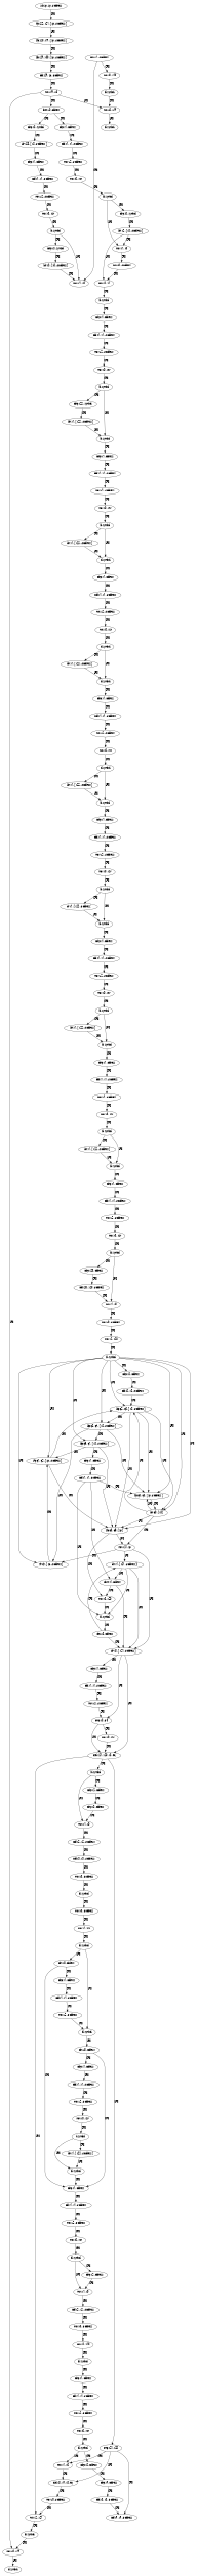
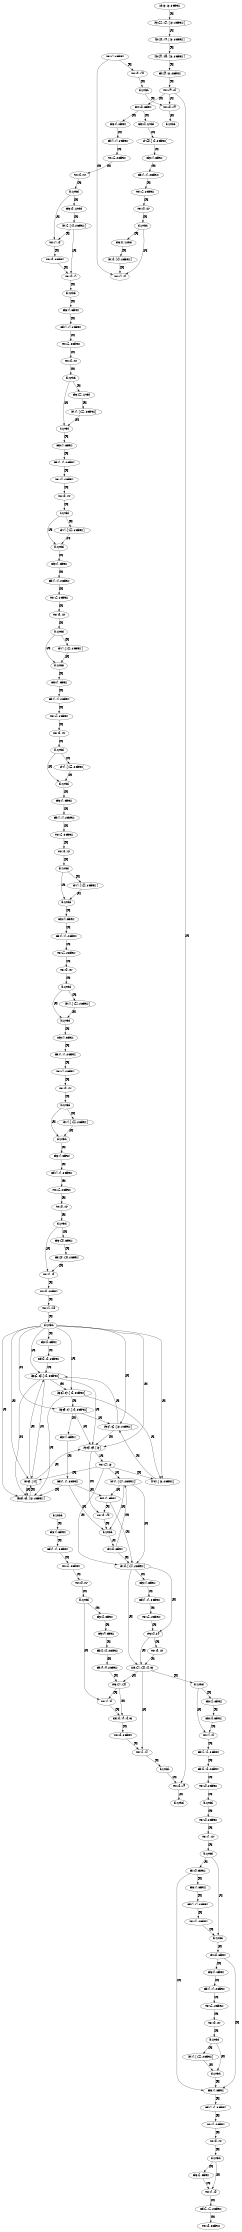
  digraph {
    fontname="Patrick Hand"
    node [fontname="Patrick Hand"]
    edge [fontname="Patrick Hand"]
    n1 [label="sub sp , sp , # address"]
    n2 [label="stp x22 , x21 , [ sp , # address ]"]
    n3 [label="stp x20 , x19 , [ sp , # address ]"]
    n4 [label="stp x29 , x30 , [ sp , # address ]"]
    n5 [label="add x29 , sp , # address"]
    n6 [label="mov w19 , w0"]
    n7 [label="cbnz w0 , address"]
    n8 [label="mov w0 , w19"]
    n9 [label="mov w0 , w19"]
    n10 [label="adrp x8 , symbol"]
    n11 [label="adrp x1 , address"]
    n12 [label="bl symbol"]
    n13 [label="bl symbol"]
    n14 [label="ldr x20 , [ x8 , # address ]"]
    n15 [label="add x1 , x1 , # address"]
    n16 [label="adrp x1 , address"]
    n17 [label="mov w2 , # address"]
    n18 [label="add x1 , x1 , # address"]
    n19 [label="mov w2 , # address"]
    n20 [label="mov x0 , xzr"]
    n21 [label="bl symbol"]
    n22 [label="adrp x8 , symbol"]
    n23 [label="mov x2 , x0"]
    n24 [label="ldr x3 , [ x8 , # address ]"]
    n25 [label="mov w1 , # address"]
    n26 [label="mov x0 , x20"]
    n27 [label="bl symbol"]
    n28 [label="mov x0 , xzr"]
    n29 [label="bl symbol"]
    n30 [label="adrp x8 , symbol"]
    n31 [label="mov x1 , x0"]
    n32 [label="ldr x2 , [ x8 , # address ]"]
    n33 [label="mov w0 , # address"]
    n34 [label="mov x3 , x2"]
    n35 [label="bl symbol"]
    n36 [label="adrp x1 , address"]
    n37 [label="add x1 , x1 , # address"]
    n38 [label="mov w2 , # address"]
    n39 [label="mov x0 , xzr"]
    n40 [label="bl symbol"]
    n41 [label="adrp x22 , symbol"]
    n42 [label="bl symbol"]
    n43 [label="ldr x1 , [ x22 , # address ]"]
    n44 [label="adrp x1 , address"]
    n45 [label="add x1 , x1 , # address"]
    n46 [label="mov w2 , # address"]
    n47 [label="mov x0 , xzr"]
    n48 [label="bl symbol"]
    n49 [label="ldr x1 , [ x22 , # address ]"]
    n50 [label="bl symbol"]
    n51 [label="adrp x1 , address"]
    n52 [label="add x1 , x1 , # address"]
    n53 [label="mov w2 , # address"]
    n54 [label="mov x0 , xzr"]
    n55 [label="bl symbol"]
    n56 [label="ldr x1 , [ x22 , # address ]"]
    n57 [label="bl symbol"]
    n58 [label="adrp x1 , address"]
    n59 [label="add x1 , x1 , # address"]
    n60 [label="mov w2 , # address"]
    n61 [label="mov x0 , xzr"]
    n62 [label="bl symbol"]
    n63 [label="ldr x1 , [ x22 , # address ]"]
    n64 [label="bl symbol"]
    n65 [label="adrp x1 , address"]
    n66 [label="add x1 , x1 , # address"]
    n67 [label="mov w2 , # address"]
    n68 [label="mov x0 , xzr"]
    n69 [label="bl symbol"]
    n70 [label="ldr x1 , [ x22 , # address ]"]
    n71 [label="bl symbol"]
    n72 [label="adrp x1 , address"]
    n73 [label="add x1 , x1 , # address"]
    n74 [label="mov w2 , # address"]
    n75 [label="mov x0 , xzr"]
    n76 [label="bl symbol"]
    n77 [label="ldr x1 , [ x22 , # address ]"]
    n78 [label="bl symbol"]
    n79 [label="adrp x1 , address"]
    n80 [label="add x1 , x1 , # address"]
    n81 [label="mov w2 , # address"]
    n82 [label="mov x0 , xzr"]
    n83 [label="bl symbol"]
    n84 [label="ldr x1 , [ x22 , # address ]"]
    n85 [label="bl symbol"]
    n86 [label="adrp x1 , address"]
    n87 [label="add x1 , x1 , # address"]
    n88 [label="mov w2 , # address"]
    n89 [label="mov x0 , xzr"]
    n90 [label="bl symbol"]
    n91 [label="adrp x20 , address"]
    n92 [label="mov x1 , x0"]
    n93 [label="add x20 , x20 , # address"]
    n94 [label="mov w0 , # address"]
    n95 [label="mov x2 , x20"]
    n96 [label="bl symbol"]
    n97 [label="adrp x8 , address"]
    n98 [label="ldp q2 , q0 , [ x8 , # address ]"]
    n99 [label="ldp q3 , q4 , [ x8 , # address ]"]
    n100 [label="ldp q5 , q1 , [ x8 , # address ]"]
    n101 [label="stp q0 , q3 , [ sp , # address ]"]
    n102 [label="ldr q0 , [ x8 ]"]
    n103 [label="str q4 , [ sp , # address ]"]
    n104 [label="stp q1 , q2 , [ sp , # address ]"]
    n105 [label="stp q0 , q5 , [ sp ]"]
    n106 [label="add x8 , x8 , # address"]
    n107 [label="adrp x1 , address"]
    n108 [label="mov x21 , sp"]
    n109 [label="mov x0 , x20"]
    n110 [label="add x1 , x1 , # address"]
    n111 [label="cbnz x1 , address"]
    n112 [label="bl symbol"]
    n113 [label="ldr x8 , [ x21 , # address ]"]
    n114 [label="cbz w0 , address"]
    n115 [label="ldr x1 , [ x21 , # address ]!"]
    n116 [label="adrp x1 , address"]
    n117 [label="cmp x8 , # 0"]
    n118 [label="csel x21 , x20 , x8 , eq"]
    n119 [label="add x1 , x1 , # address"]
    n120 [label="mov x0 , xzr"]
    n121 [label="bl symbol"]
    n122 [label="cmp x21 , x20"]
    n123 [label="mov x2 , x21"]
    n124 [label="mov w2 , # address"]
    n125 [label="adrp x2 , address"]
    n126 [label="mov x1 , x0"]
    n127 [label="mov x1 , x0"]
    n128 [label="csel x3 , x9 , x8 , eq"]
    n129 [label="bl symbol"]
    n130 [label="adrp x3 , address"]
    n131 [label="add x2 , x2 , # address"]
    n132 [label="add x3 , x3 , # address"]
    n133 [label="mov w0 , # address"]
    n134 [label="bl symbol"]
    n135 [label="mov w0 , # address"]
    n136 [label="mov x1 , xzr"]
    n137 [label="bl symbol"]
    n138 [label="cbz x0 , address"]
    n139 [label="bl symbol"]
    n140 [label="adrp x1 , address"]
    n141 [label="adrp x1 , address"]
    n142 [label="cbz w0 , address"]
    n143 [label="add x1 , x1 , # address"]
    n144 [label="add x1 , x1 , # address"]
    n145 [label="mov w2 , # address"]
    n146 [label="mov w2 , # address"]
    n147 [label="mov x0 , xzr"]
    n148 [label="bl symbol"]
    n149 [label="adrp x2 , address"]
    n150 [label="mov x1 , x0"]
    n151 [label="add x2 , x2 , # address"]
    n152 [label="mov w0 , # address"]
-   n153 [label="mov x3 , x20"]
    n154 [label="bl symbol"]
    n155 [label="adrp x1 , address"]
    n156 [label="add x1 , x1 , # address"]
    n157 [label="mov w2 , # address"]
    n158 [label="mov x0 , xzr"]
    n159 [label="bl symbol"]
    n160 [label="adrp x8 , address"]
    n161 [label="adrp x9 , address"]
    n162 [label="add x8 , x8 , # address"]
    n163 [label="add x9 , x9 , # address"]
    n164 [label="mov w0 , # address"]
    n165 [label="adrp x1 , address"]
    n166 [label="add x1 , x1 , # address"]
    n167 [label="mov w2 , # address"]
    n168 [label="mov x0 , xzr"]
    n169 [label="bl symbol"]
    n170 [label="ldr x1 , [ x22 , # address ]"]
    n171 [label="bl symbol"]
    n1 -> n2 [label=CFG]
    n2 -> n3 [label=DFG]
    n3 -> n4 [label=CFG]
    n4 -> n5 [label=CFG]
    n5 -> n6 [label=CFG]
    n6 -> n7 [label=CFG]
    n6 -> n8 [label=DFG]
    n6 -> n9 [label=DFG]
    n7 -> n10 [label=CFG]
    n7 -> n11 [label=CFG]
    n8 -> n12 [label=DFG]
    n9 -> n13 [label=DFG]
    n10 -> n14 [label=CFG]
    n11 -> n15 [label=CFG]
    n14 -> n16 [label=CFG]
    n15 -> n17 [label=CFG]
    n16 -> n18 [label=CFG]
    n17 -> n28 [label=CFG]
    n18 -> n19 [label=CFG]
    n19 -> n20 [label=CFG]
    n20 -> n21 [label=CFG]
    n21 -> n22 [label=CFG]
    n21 -> n23 [label=DFG]
    n22 -> n24 [label=CFG]
    n24 -> n23 [label=CFG]
    n25 -> n23 [label=CFG]
    n25 -> n26 [label=CFG]
    n26 -> n27 [label=CFG]
    n27 -> n8 [label=CFG]
    n28 -> n29 [label=CFG]
    n29 -> n30 [label=CFG]
    n29 -> n31 [label=DFG]
    n30 -> n32 [label=CFG]
    n31 -> n33 [label=CFG]
    n32 -> n31 [label=CFG]
    n32 -> n34 [label=DFG]
    n33 -> n34 [label=CFG]
    n34 -> n35 [label=CFG]
    n35 -> n36 [label=CFG]
    n36 -> n37 [label=CFG]
    n37 -> n38 [label=CFG]
    n38 -> n39 [label=CFG]
    n39 -> n40 [label=CFG]
    n40 -> n41 [label=CFG]
    n40 -> n42 [label=DFG]
    n41 -> n43 [label=CFG]
    n42 -> n44 [label=CFG]
    n43 -> n42 [label=DFG]
    n44 -> n45 [label=CFG]
    n45 -> n46 [label=CFG]
    n46 -> n47 [label=CFG]
    n47 -> n48 [label=CFG]
    n48 -> n49 [label=CFG]
    n48 -> n50 [label=DFG]
    n49 -> n50 [label=DFG]
    n50 -> n51 [label=CFG]
    n51 -> n52 [label=CFG]
    n52 -> n53 [label=CFG]
    n53 -> n54 [label=CFG]
    n54 -> n55 [label=CFG]
    n55 -> n56 [label=CFG]
    n55 -> n57 [label=DFG]
    n56 -> n57 [label=DFG]
    n57 -> n58 [label=CFG]
    n58 -> n59 [label=CFG]
    n59 -> n60 [label=CFG]
    n60 -> n61 [label=CFG]
    n61 -> n62 [label=CFG]
    n62 -> n63 [label=CFG]
    n62 -> n64 [label=DFG]
    n63 -> n64 [label=DFG]
    n64 -> n65 [label=CFG]
    n65 -> n66 [label=CFG]
    n66 -> n67 [label=CFG]
    n67 -> n68 [label=CFG]
    n68 -> n69 [label=CFG]
    n69 -> n70 [label=CFG]
    n69 -> n71 [label=DFG]
    n70 -> n71 [label=DFG]
    n71 -> n72 [label=CFG]
    n72 -> n73 [label=CFG]
    n73 -> n74 [label=CFG]
    n74 -> n75 [label=CFG]
    n75 -> n76 [label=CFG]
    n76 -> n77 [label=CFG]
    n76 -> n78 [label=DFG]
    n77 -> n78 [label=DFG]
    n78 -> n79 [label=CFG]
    n79 -> n80 [label=CFG]
    n80 -> n81 [label=CFG]
    n81 -> n82 [label=CFG]
    n82 -> n83 [label=CFG]
    n83 -> n84 [label=CFG]
    n83 -> n85 [label=DFG]
    n84 -> n85 [label=DFG]
    n85 -> n86 [label=CFG]
    n86 -> n87 [label=CFG]
    n87 -> n88 [label=CFG]
    n88 -> n89 [label=CFG]
    n89 -> n90 [label=CFG]
    n90 -> n91 [label=CFG]
    n90 -> n92 [label=DFG]
    n91 -> n93 [label=CFG]
    n92 -> n94 [label=CFG]
    n93 -> n92 [label=CFG]
    n94 -> n95 [label=CFG]
    n95 -> n96 [label=CFG]
    n96 -> n97 [label=CFG]
    n96 -> n98 [label=DFG]
    n96 -> n99 [label=DFG]
    n96 -> n100 [label=DFG]
    n96 -> n101 [label=DFG]
    n96 -> n102 [label=DFG]
    n96 -> n103 [label=DFG]
    n96 -> n104 [label=DFG]
    n96 -> n105 [label=DFG]
    n97 -> n106 [label=CFG]
    n98 -> n99 [label=CFG]
    n98 -> n101 [label=DFG]
    n98 -> n102 [label=DFG]
    n98 -> n105 [label=DFG]
    n99 -> n100 [label=CFG]
    n99 -> n101 [label=DFG]
    n99 -> n103 [label=DFG]
    n100 -> n104 [label=DFG]
    n100 -> n105 [label=DFG]
    n100 -> n107 [label=CFG]
    n101 -> n102 [label=CFG]
    n102 -> n98 [label=DFG]
    n102 -> n101 [label=DFG]
    n102 -> n105 [label=DFG]
-   n102 -> n108 [label=CFG]
+   n108 -> n102 [label=CFG]
    n103 -> n104 [label=CFG]
    n104 -> n98 [label=DFG]
    n104 -> n105 [label=CFG]
    n105 -> n108 [label=DFG]
    n105 -> n109 [label=CFG]
    n106 -> n98 [label=CFG]
    n107 -> n110 [label=CFG]
    n108 -> n103 [label=CFG]
    n108 -> n113 [label=DFG]
    n108 -> n115 [label=DFG]
    n109 -> n112 [label=CFG]
    n110 -> n101 [label=CFG]
    n110 -> n111 [label=DFG]
    n110 -> n112 [label=DFG]
    n111 -> n109 [label=CFG]
    n111 -> n113 [label=CFG]
    n112 -> n114 [label=DFG]
    n113 -> n116 [label=CFG]
    n113 -> n117 [label=DFG]
    n113 -> n118 [label=DFG]
    n114 -> n113 [label=CFG]
    n114 -> n115 [label=CFG]
    n115 -> n111 [label=DFG]
    n115 -> n112 [label=DFG]
    n115 -> n113 [label=DFG]
    n116 -> n119 [label=CFG]
    n117 -> n118 [label=DFG]
    n117 -> n120 [label=CFG]
    n118 -> n121 [label=CFG]
    n118 -> n122 [label=DFG]
    n118 -> n123 [label=DFG]
    n119 -> n124 [label=CFG]
    n120 -> n118 [label=CFG]
    n121 -> n125 [label=CFG]
    n121 -> n126 [label=DFG]
    n122 -> n127 [label=CFG]
    n122 -> n128 [label=DFG]
    n123 -> n129 [label=CFG]
    n124 -> n117 [label=CFG]
    n125 -> n130 [label=CFG]
    n126 -> n131 [label=CFG]
    n127 -> n128 [label=CFG]
    n128 -> n164 [label=CFG]
    n129 -> n9 [label=CFG]
    n130 -> n126 [label=CFG]
    n131 -> n132 [label=CFG]
    n132 -> n133 [label=CFG]
    n133 -> n134 [label=CFG]
    n134 -> n135 [label=CFG]
    n135 -> n136 [label=CFG]
    n136 -> n137 [label=CFG]
    n137 -> n138 [label=DFG]
    n137 -> n139 [label=DFG]
    n138 -> n140 [label=CFG]
    n138 -> n141 [label=CFG]
    n139 -> n142 [label=DFG]
    n140 -> n143 [label=CFG]
    n141 -> n144 [label=CFG]
    n142 -> n140 [label=CFG]
    n142 -> n165 [label=CFG]
    n143 -> n145 [label=CFG]
    n144 -> n146 [label=CFG]
    n145 -> n147 [label=CFG]
    n146 -> n139 [label=CFG]
    n147 -> n148 [label=CFG]
    n148 -> n149 [label=CFG]
    n148 -> n150 [label=DFG]
    n149 -> n150 [label=CFG]
    n150 -> n151 [label=CFG]
    n151 -> n152 [label=CFG]
-   n152 -> n153 [label=CFG]
-   n153 -> n154 [label=CFG]
    n154 -> n155 [label=CFG]
    n155 -> n156 [label=CFG]
    n156 -> n157 [label=CFG]
    n157 -> n158 [label=CFG]
    n158 -> n159 [label=CFG]
    n159 -> n127 [label=DFG]
    n159 -> n160 [label=CFG]
    n160 -> n161 [label=CFG]
    n161 -> n162 [label=CFG]
    n162 -> n163 [label=CFG]
-   n122 -> n163 [label=CFG]
+   n163 -> n122 [label=CFG]
    n164 -> n123 [label=CFG]
    n165 -> n166 [label=CFG]
    n166 -> n167 [label=CFG]
    n167 -> n168 [label=CFG]
    n168 -> n169 [label=CFG]
    n169 -> n170 [label=CFG]
    n169 -> n171 [label=DFG]
    n170 -> n171 [label=DFG]
    n171 -> n140 [label=CFG]
  }
